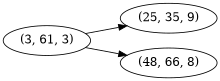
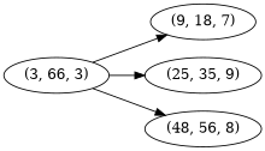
  digraph {
    rankdir=LR
-   "(3, 61, 3)"
+   "(3, 61, 3)" [label="(3, 66, 3)"]
+   "(9, 18, 7)"
    n3 [label="(25, 35, 9)"]
-   "(48, 56, 8)" [label="(48, 66, 8)"]
+   "(48, 56, 8)"
+   "(3, 61, 3)" -> "(9, 18, 7)"
    "(3, 61, 3)" -> n3
    "(3, 61, 3)" -> "(48, 56, 8)"
  }
